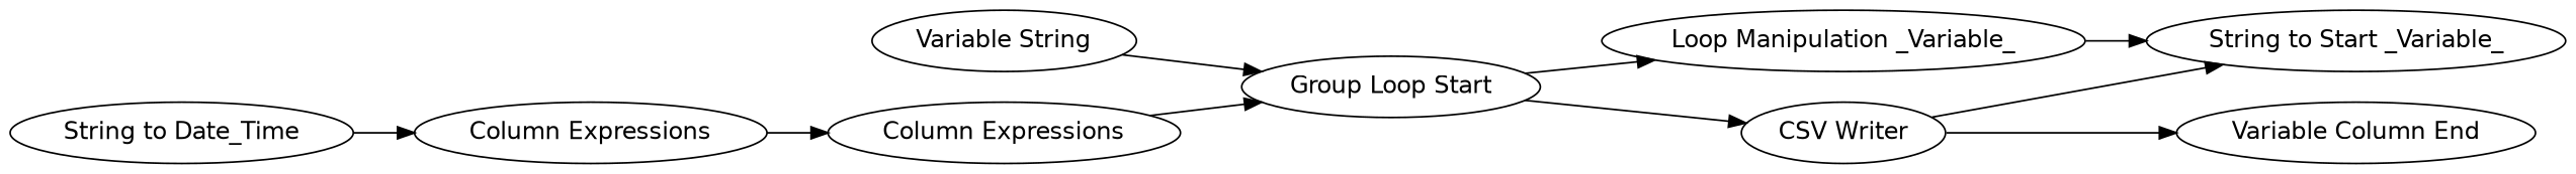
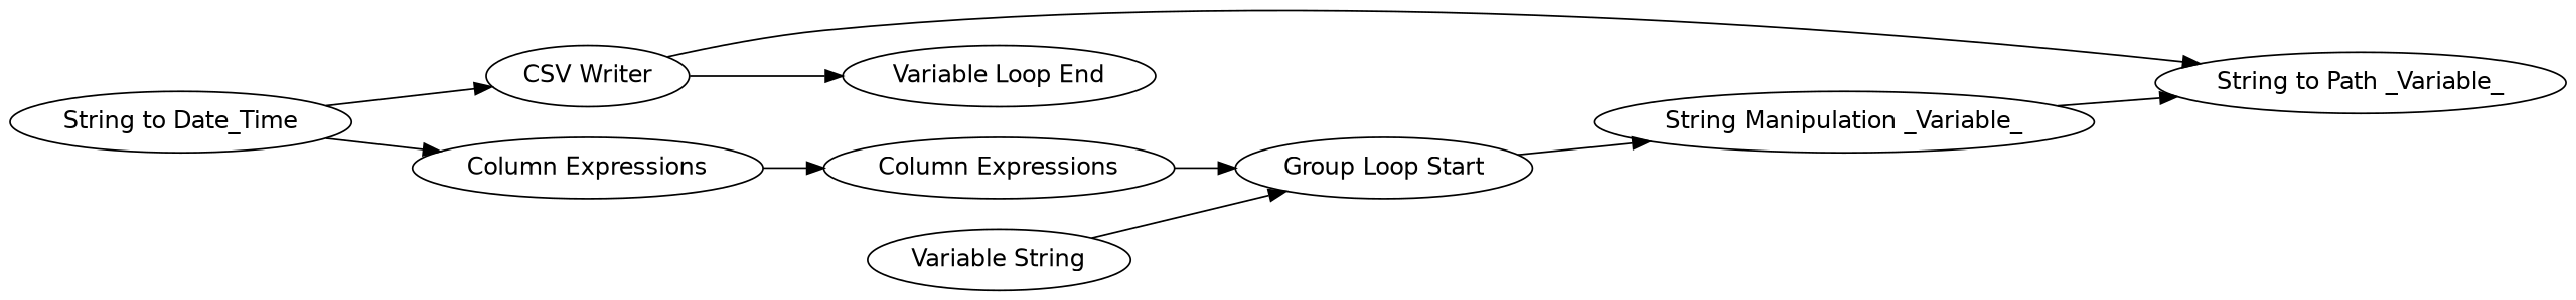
  digraph {
    fontname="DejaVu Sans"
    rankdir=LR
    node [fontname="DejaVu Sans"]
    edge [fontname="DejaVu Sans"]
    n1 [label="Column Expressions"]
    n2 [label="Group Loop Start"]
-   n3 [label="Loop Manipulation _Variable_"]
+   n3 [label="String Manipulation _Variable_"]
    n4 [label="CSV Writer"]
    n5 [label="Variable String"]
-   n6 [label="String to Start _Variable_"]
-   n7 [label="Variable Column End"]
+   n6 [label="String to Path _Variable_"]
+   n7 [label="Variable Loop End"]
    n8 [label="String to Date_Time"]
    n9 [label="Column Expressions"]
    n1 -> n2
    n2 -> n3
-   n2 -> n4
+   n8 -> n4
    n3 -> n6
    n4 -> n6
    n4 -> n7
    n5 -> n2
    n8 -> n9
    n9 -> n1
  }
